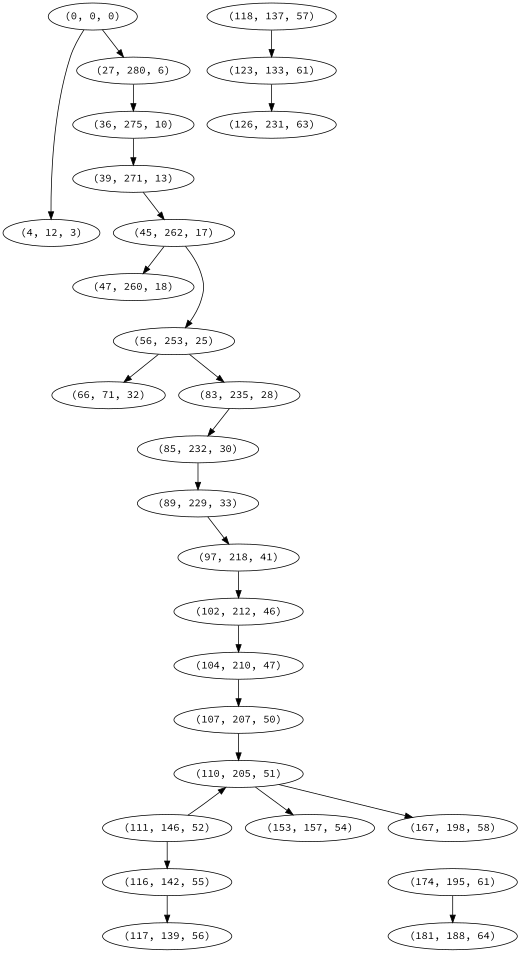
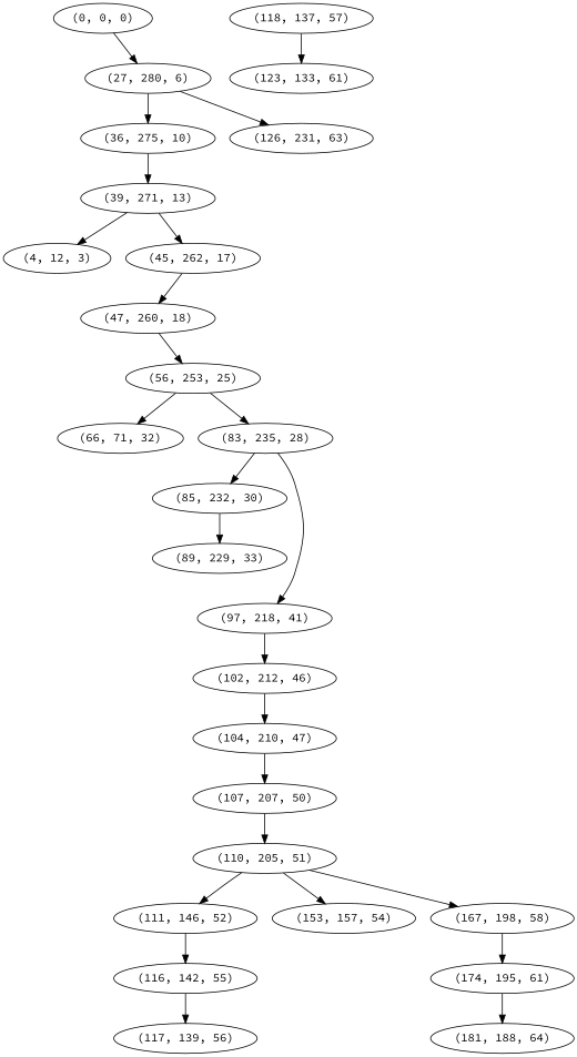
  digraph {
    fontname="Source Code Pro"
    node [fontname="Source Code Pro"]
    edge [fontname="Source Code Pro"]
    "(0, 0, 0)"
    "(4, 12, 3)"
    "(27, 280, 6)"
    "(36, 275, 10)"
    "(39, 271, 13)"
    "(45, 262, 17)"
    "(47, 260, 18)"
    "(56, 253, 25)"
    "(66, 71, 32)"
    "(83, 235, 28)"
    "(85, 232, 30)"
    "(89, 229, 33)"
    "(97, 218, 41)"
    "(102, 212, 46)"
    n15 [label="(104, 210, 47)"]
    "(107, 207, 50)"
    "(110, 205, 51)"
    "(111, 146, 52)"
    "(153, 157, 54)"
    "(167, 198, 58)"
    "(116, 142, 55)"
    "(174, 195, 61)"
    "(117, 139, 56)"
    "(118, 137, 57)"
    "(123, 133, 61)"
    n26 [label="(126, 231, 63)"]
    "(181, 188, 64)"
-   "(0, 0, 0)" -> "(4, 12, 3)"
+   "(39, 271, 13)" -> "(4, 12, 3)"
    "(0, 0, 0)" -> "(27, 280, 6)"
    "(27, 280, 6)" -> "(36, 275, 10)"
    "(36, 275, 10)" -> "(39, 271, 13)"
    "(39, 271, 13)" -> "(45, 262, 17)"
    "(45, 262, 17)" -> "(47, 260, 18)"
-   "(45, 262, 17)" -> "(56, 253, 25)"
+   "(47, 260, 18)" -> "(56, 253, 25)"
    "(56, 253, 25)" -> "(66, 71, 32)"
    "(56, 253, 25)" -> "(83, 235, 28)"
    "(83, 235, 28)" -> "(85, 232, 30)"
    "(85, 232, 30)" -> "(89, 229, 33)"
-   "(89, 229, 33)" -> "(97, 218, 41)"
+   "(83, 235, 28)" -> "(97, 218, 41)"
    "(97, 218, 41)" -> "(102, 212, 46)"
    "(102, 212, 46)" -> n15
    n15 -> "(107, 207, 50)"
    "(107, 207, 50)" -> "(110, 205, 51)"
-   "(111, 146, 52)" -> "(110, 205, 51)"
+   "(110, 205, 51)" -> "(111, 146, 52)"
    "(110, 205, 51)" -> "(153, 157, 54)"
    "(110, 205, 51)" -> "(167, 198, 58)"
    "(111, 146, 52)" -> "(116, 142, 55)"
+   "(167, 198, 58)" -> "(174, 195, 61)"
    "(116, 142, 55)" -> "(117, 139, 56)"
    "(174, 195, 61)" -> "(181, 188, 64)"
    "(118, 137, 57)" -> "(123, 133, 61)"
-   "(123, 133, 61)" -> n26
+   "(27, 280, 6)" -> n26
  }
